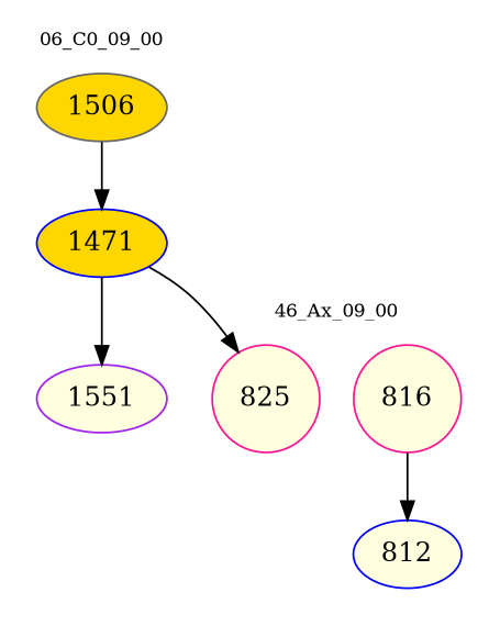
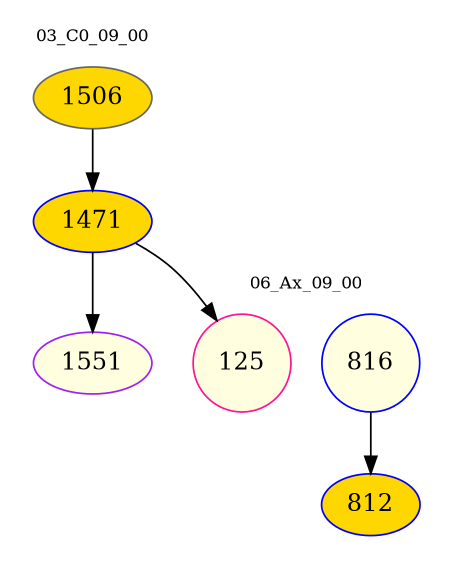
  digraph {
    node [color=deeppink fillcolor=lightyellow shape=ellipse style=filled]
    edge [color=black]
-   n1 [label=816 shape=circle]
-   n2 [color=blue label=812]
-   n3 [label=825 shape=circle]
+   n1 [color=blue label=816 shape=circle]
+   n2 [color=blue fillcolor=gold label=812]
+   n3 [label=125 shape=circle]
    n4 [color=gray40 fillcolor=gold label=1506]
    n5 [color=blue fillcolor=gold label=1471]
    n6 [color=purple label=1551]
    subgraph cluster_1 {
      color=white
      fontsize=10
-     label="46_Ax_09_00"
+     label="06_Ax_09_00"
      n1
      n2
      n3
    }
    subgraph cluster_2 {
      color=white
      fontsize=10
-     label="06_C0_09_00"
+     label="03_C0_09_00"
      n4
      n5
      n6
    }
    n1 -> n2
    n4 -> n5
    n5 -> n3
    n5 -> n6
  }
